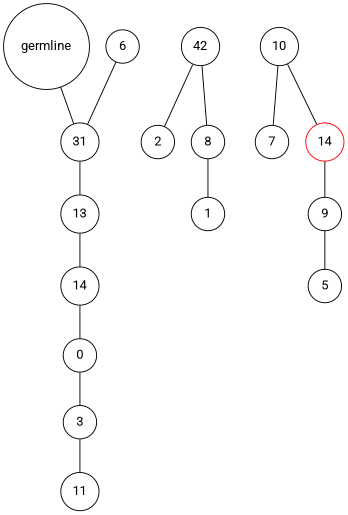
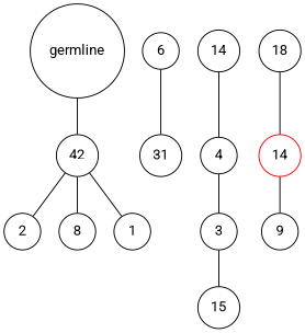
  graph {
    fontname=Roboto
    rankdir=UD
    splines=line
    node [fontname=Roboto shape=circle]
    edge [fontname=Roboto]
    n1 [label=germline]
    n2 [label=42]
    n3 [label=2]
    n4 [label=8]
    n5 [label=1]
    n6 [label=6]
    n7 [label=31]
-   n8 [label=13]
    n9 [label=14]
-   n10 [label=0]
+   n10 [label=4]
    n11 [label=3]
-   n12 [label=11]
-   n13 [label=10]
-   n14 [label=7]
+   n12 [label=15]
+   n13 [label=18]
    n15 [color=red label=14]
    n16 [label=9]
-   n17 [label=5]
-   n1 -- n7
+   n1 -- n2
    n2 -- n3
    n2 -- n4
-   n4 -- n5
+   n2 -- n5
    n6 -- n7
-   n7 -- n8
-   n8 -- n9
    n9 -- n10
    n10 -- n11
    n11 -- n12
-   n13 -- n14
    n13 -- n15
    n15 -- n16
-   n16 -- n17
  }
